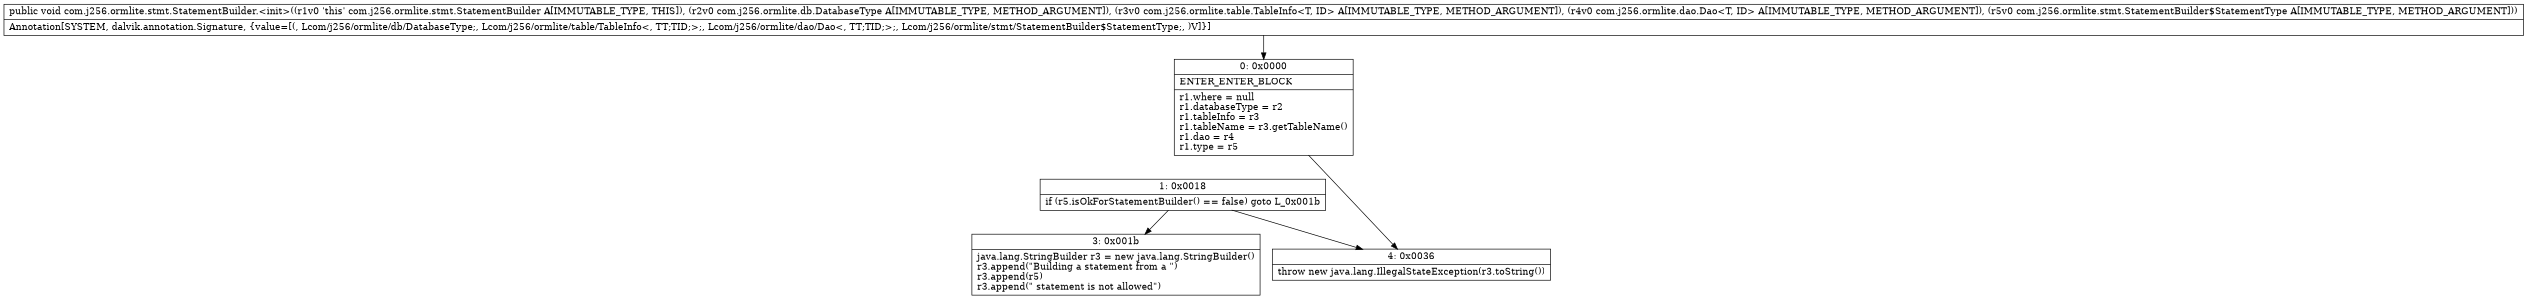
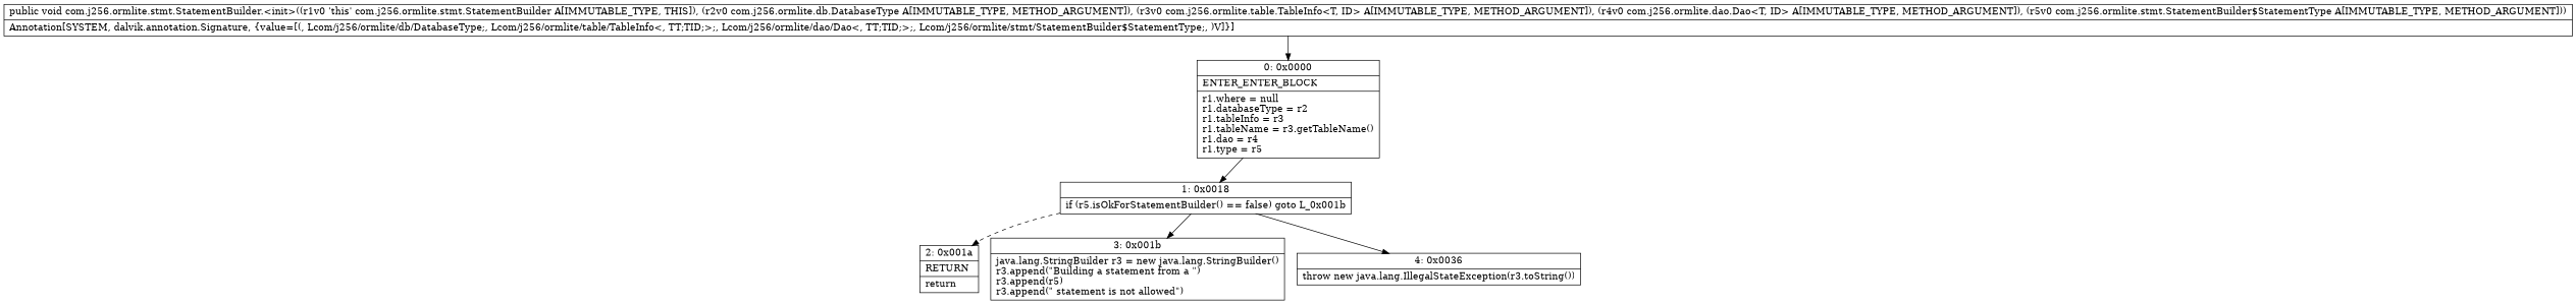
  digraph {
    node [shape=record]
    n1 [label="{0\:\ 0x0000|ENTER_ENTER_BLOCK\l|r1.where = null\lr1.databaseType = r2\lr1.tableInfo = r3\lr1.tableName = r3.getTableName()\lr1.dao = r4\lr1.type = r5\l}"]
    n2 [label="{1\:\ 0x0018|if (r5.isOkForStatementBuilder() == false) goto L_0x001b\l}"]
+   n3 [label="{2\:\ 0x001a|RETURN\l|return\l}"]
    n4 [label="{3\:\ 0x001b|java.lang.StringBuilder r3 = new java.lang.StringBuilder()\lr3.append(\"Building a statement from a \")\lr3.append(r5)\lr3.append(\" statement is not allowed\")\l}"]
    n5 [label="{4\:\ 0x0036|throw new java.lang.IllegalStateException(r3.toString())\l}"]
    n6 [label="{public void com.j256.ormlite.stmt.StatementBuilder.\<init\>((r1v0 'this' com.j256.ormlite.stmt.StatementBuilder A[IMMUTABLE_TYPE, THIS]), (r2v0 com.j256.ormlite.db.DatabaseType A[IMMUTABLE_TYPE, METHOD_ARGUMENT]), (r3v0 com.j256.ormlite.table.TableInfo\<T, ID\> A[IMMUTABLE_TYPE, METHOD_ARGUMENT]), (r4v0 com.j256.ormlite.dao.Dao\<T, ID\> A[IMMUTABLE_TYPE, METHOD_ARGUMENT]), (r5v0 com.j256.ormlite.stmt.StatementBuilder$StatementType A[IMMUTABLE_TYPE, METHOD_ARGUMENT]))  | Annotation[SYSTEM, dalvik.annotation.Signature, \{value=[(, Lcom\/j256\/ormlite\/db\/DatabaseType;, Lcom\/j256\/ormlite\/table\/TableInfo\<, TT;TID;\>;, Lcom\/j256\/ormlite\/dao\/Dao\<, TT;TID;\>;, Lcom\/j256\/ormlite\/stmt\/StatementBuilder$StatementType;, )V]\}]\l}"]
-   n1 -> n5
+   n1 -> n2
+   n2 -> n3 [style=dashed]
    n2 -> n4
    n2 -> n5
    n6 -> n1
  }
